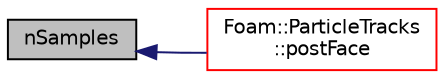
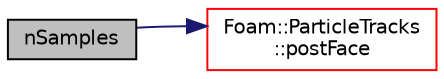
  digraph {
    rankdir=LR
    node [fontname=Helvetica fontsize=10 shape=record]
    n1 [color=black fillcolor=grey75 fontcolor=black height=0.2 label=nSamples style=filled width=0.4]
    n2 [color=red height=0.2 label="Foam::ParticleTracks\l::postFace" width=0.4]
-   n1 -> n2 [color=midnightblue dir=back fontname=Helvetica fontsize=10 labelfontname=Helvetica labelfontsize=10 style=solid]
+   n2 -> n1 [color=midnightblue dir=back fontname=Helvetica fontsize=10 labelfontname=Helvetica labelfontsize=10 style=solid]
  }
